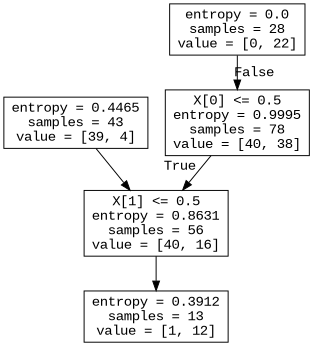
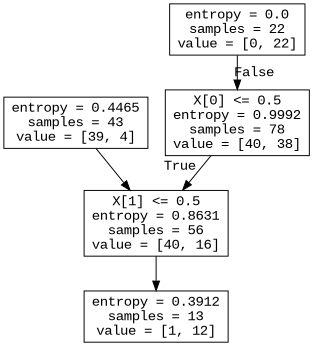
  digraph {
    fontname="Liberation Mono"
    node [fontname="Liberation Mono" shape=box]
    edge [fontname="Liberation Mono"]
-   n1 [label="X[0] <= 0.5\nentropy = 0.9995\nsamples = 78\nvalue = [40, 38]"]
+   n1 [label="X[0] <= 0.5\nentropy = 0.9992\nsamples = 78\nvalue = [40, 38]"]
    n2 [label="X[1] <= 0.5\nentropy = 0.8631\nsamples = 56\nvalue = [40, 16]"]
    n3 [label="entropy = 0.3912\nsamples = 13\nvalue = [1, 12]"]
-   n4 [label="entropy = 0.0\nsamples = 28\nvalue = [0, 22]"]
+   n4 [label="entropy = 0.0\nsamples = 22\nvalue = [0, 22]"]
    n5 [label="entropy = 0.4465\nsamples = 43\nvalue = [39, 4]"]
    n1 -> n2 [headlabel=True labelangle=45 labeldistance=2.5]
    n2 -> n3
    n4 -> n1 [headlabel=False labelangle=-45 labeldistance=2.5]
    n5 -> n2
  }
